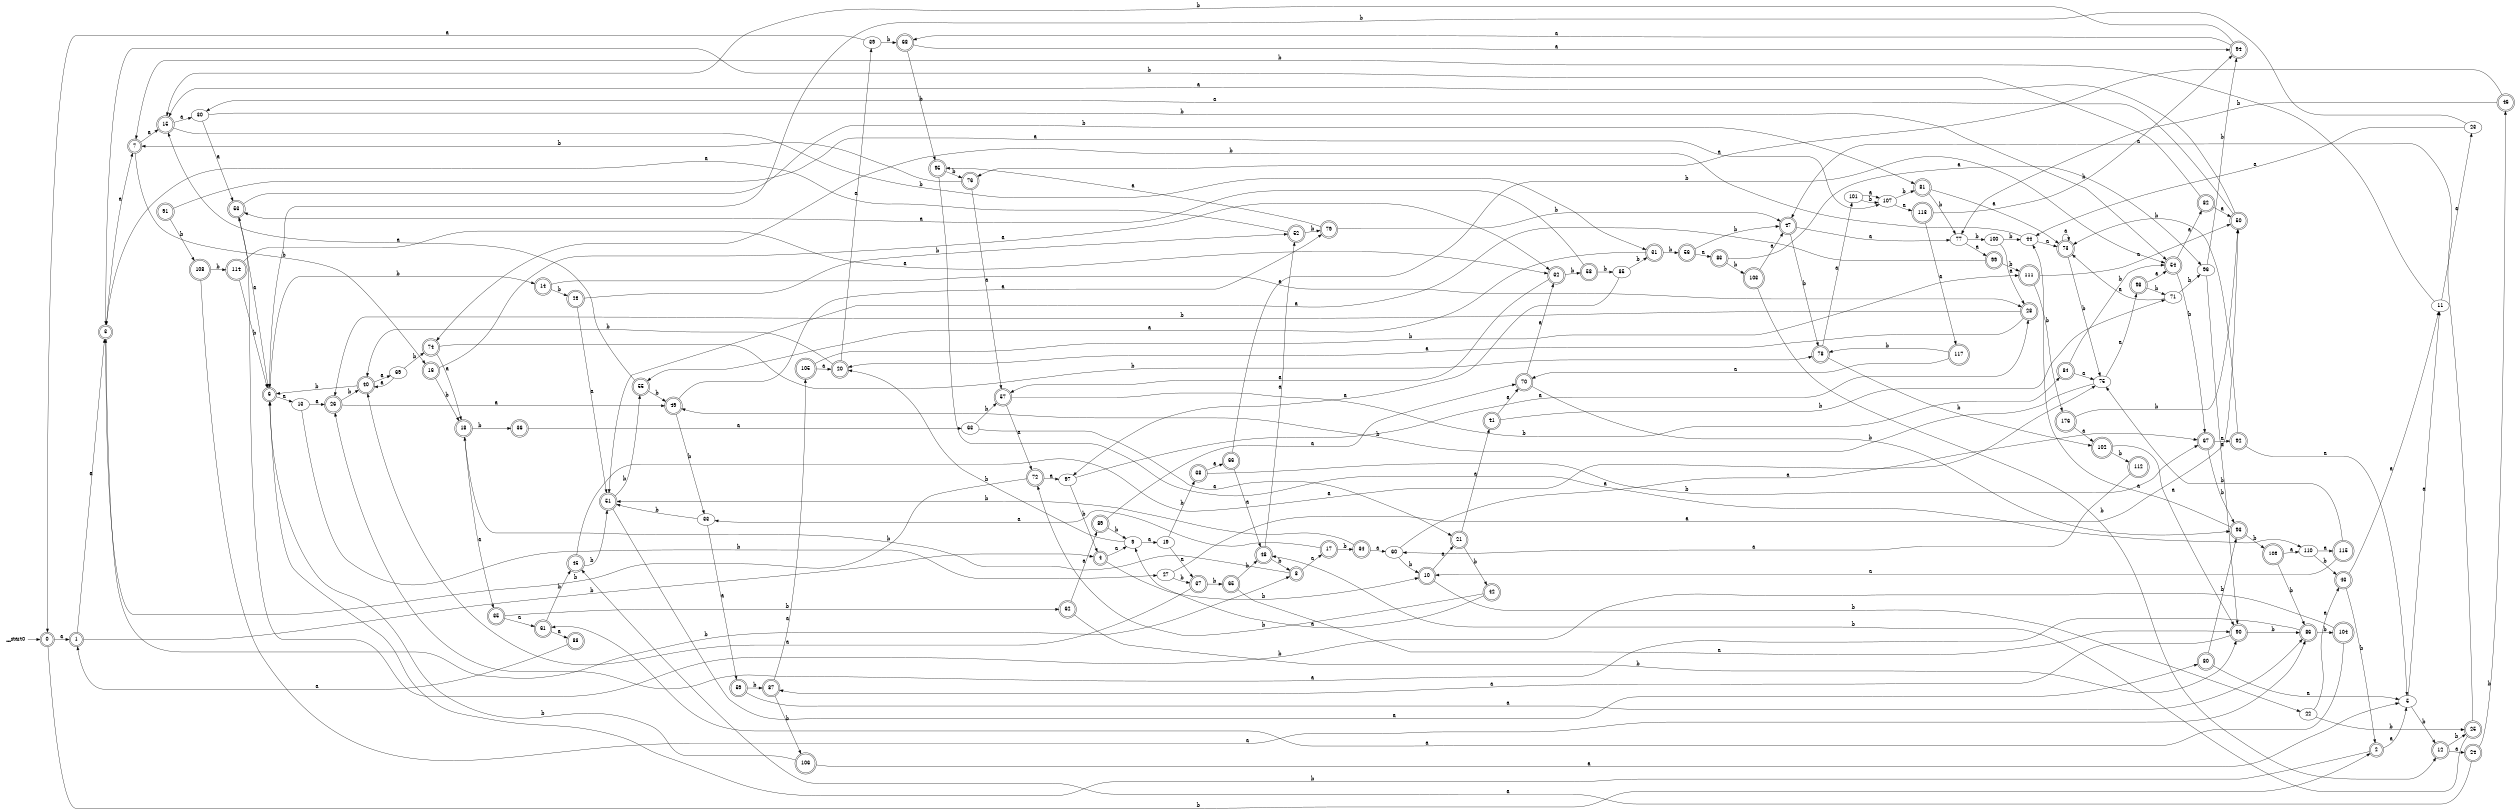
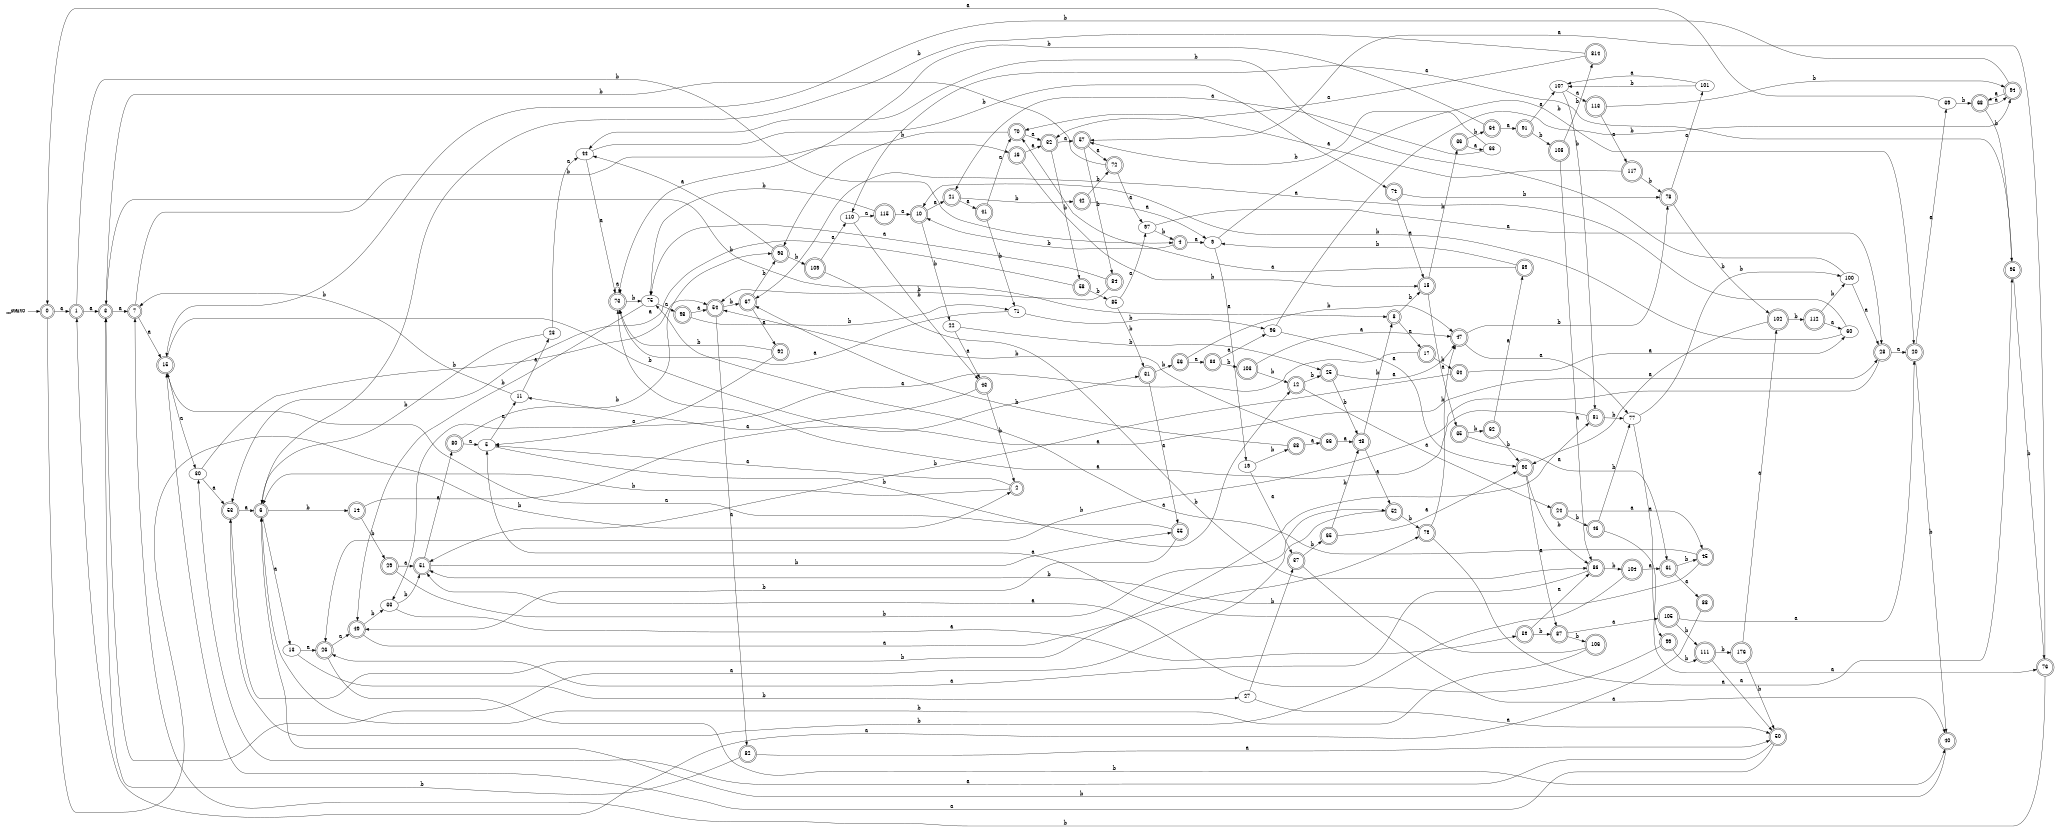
  digraph {
    rankdir=LR
    node [shape=doublecircle]
    __start0 [shape=none]
    0
    1
    2
    3
    4
    5 [shape=""]
    6
    7
    8
    9 [shape=""]
    10
    11 [shape=""]
    12
    13 [shape=""]
    14
    15
    16
    17
    18
    19 [shape=""]
    20
    21
    22 [shape=""]
    23 [shape=""]
    24
    25
    26
    27 [shape=""]
    28
    29
    30 [shape=""]
    31
    32
    33 [shape=""]
    34
    35
    36
    37
    38
    39 [shape=""]
    40
    41
    42
    43
    44 [shape=""]
    45
    46
    47
    48
    49
    50
    51
    52
    53
    54
    55
    56
    57
    58
    59
    60 [shape=""]
    61
    62
    63 [shape=""]
+   64
    65
    66
    67
    68
-   69 [shape=""]
    70
    71 [shape=""]
    72
    73
    74
    75 [shape=""]
    76
    77 [shape=""]
    78
    79
    80
    81
    82
    83
    84
    85 [shape=""]
    86
    87
    88
    89
    90
    91
    92
    93
    94
    95
    96 [shape=""]
    97 [shape=""]
    98
    99
    100 [shape=""]
    101 [shape=""]
    102
    103
    104
    105
    106
    107 [shape=ellipse]
    108
    109
    110 [shape=""]
    111
    112
    113
-   114
+   114 [label=814]
    115
    n118 [label=176]
    117
    __start0 -> 0
    0 -> 1 [label=a]
    0 -> 2 [label=b]
    1 -> 3 [label=a]
    1 -> 4 [label=b]
    2 -> 5 [label=a]
    2 -> 6 [label=b]
    3 -> 7 [label=a]
    3 -> 8 [label=b]
    4 -> 9 [label=a]
    4 -> 10 [label=b]
    5 -> 11 [label=a]
    5 -> 12 [label=b]
    6 -> 13 [label=a]
    6 -> 14 [label=b]
    7 -> 15 [label=a]
    7 -> 16 [label=b]
    8 -> 17 [label=a]
    8 -> 18 [label=b]
    9 -> 19 [label=a]
    9 -> 20 [label=b]
    10 -> 21 [label=a]
    10 -> 22 [label=b]
    11 -> 7 [label=b]
    11 -> 23 [label=a]
    12 -> 24 [label=a]
    12 -> 25 [label=b]
    13 -> 26 [label=a]
    13 -> 27 [label=b]
    14 -> 28 [label=a]
    14 -> 29 [label=b]
    15 -> 30 [label=a]
    15 -> 31 [label=b]
    16 -> 18 [label=b]
    16 -> 32 [label=a]
    17 -> 33 [label=a]
    17 -> 34 [label=b]
    18 -> 35 [label=a]
    18 -> 36 [label=b]
    19 -> 37 [label=a]
    19 -> 38 [label=b]
    20 -> 39 [label=a]
    20 -> 40 [label=b]
    21 -> 41 [label=a]
    21 -> 42 [label=b]
    22 -> 25 [label=b]
    22 -> 43 [label=a]
    23 -> 6 [label=b]
    23 -> 44 [label=a]
    24 -> 45 [label=a]
    24 -> 46 [label=b]
    25 -> 47 [label=a]
    25 -> 48 [label=b]
    26 -> 40 [label=b]
    26 -> 49 [label=a]
    27 -> 37 [label=b]
    27 -> 50 [label=a]
    28 -> 20 [label=a]
    28 -> 26 [label=b]
    29 -> 51 [label=a]
    29 -> 52 [label=b]
    30 -> 53 [label=a]
    30 -> 54 [label=b]
    31 -> 55 [label=a]
    31 -> 56 [label=b]
    32 -> 57 [label=a]
    32 -> 58 [label=b]
    33 -> 51 [label=b]
    33 -> 59 [label=a]
    34 -> 51 [label=b]
    34 -> 60 [label=a]
    35 -> 61 [label=a]
    35 -> 62 [label=b]
    36 -> 63 [label=a]
+   36 -> 64 [label=b]
    37 -> 40 [label=a]
    37 -> 65 [label=b]
    38 -> 66 [label=a]
    38 -> 67 [label=b]
    39 -> 0 [label=a]
    39 -> 68 [label=b]
    40 -> 6 [label=b]
-   40 -> 69 [label=a]
    41 -> 70 [label=a]
    41 -> 71 [label=b]
    42 -> 9 [label=a]
    42 -> 72 [label=b]
    43 -> 2 [label=b]
    43 -> 11 [label=a]
    44 -> 73 [label=a]
    44 -> 74 [label=b]
    45 -> 51 [label=b]
    45 -> 75 [label=a]
    46 -> 76 [label=a]
    46 -> 77 [label=b]
    47 -> 77 [label=a]
    47 -> 78 [label=b]
    48 -> 8 [label=b]
    48 -> 52 [label=a]
    49 -> 33 [label=b]
    49 -> 79 [label=a]
    50 -> 15 [label=a]
    50 -> 30 [label=a]
    51 -> 55 [label=b]
    51 -> 80 [label=a]
    52 -> 3 [label=a]
    52 -> 79 [label=b]
    53 -> 6 [label=a]
    53 -> 81 [label=b]
    54 -> 67 [label=b]
    54 -> 82 [label=a]
    55 -> 15 [label=a]
    55 -> 49 [label=b]
    56 -> 47 [label=b]
    56 -> 83 [label=a]
    57 -> 72 [label=a]
    57 -> 84 [label=b]
    58 -> 53 [label=a]
    58 -> 85 [label=b]
    59 -> 86 [label=a]
    59 -> 87 [label=b]
    60 -> 10 [label=b]
    60 -> 67 [label=a]
    61 -> 45 [label=b]
    61 -> 88 [label=a]
    62 -> 89 [label=a]
    62 -> 90 [label=b]
    63 -> 21 [label=a]
    63 -> 57 [label=b]
+   64 -> 73 [label=b]
+   64 -> 91 [label=a]
    65 -> 48 [label=b]
    65 -> 90 [label=a]
    66 -> 48 [label=a]
    66 -> 54 [label=b]
    67 -> 92 [label=a]
    67 -> 93 [label=b]
    68 -> 94 [label=a]
    68 -> 95 [label=b]
-   69 -> 40 [label=a]
-   69 -> 74 [label=b]
    70 -> 32 [label=a]
    70 -> 93 [label=b]
    71 -> 73 [label=a]
    71 -> 96 [label=b]
    72 -> 3 [label=b]
    72 -> 97 [label=a]
    73 -> 73 [label=a]
    73 -> 75 [label=b]
    74 -> 18 [label=a]
    74 -> 78 [label=b]
    75 -> 49 [label=b]
    75 -> 98 [label=a]
    76 -> 7 [label=b]
    76 -> 57 [label=a]
    77 -> 99 [label=a]
    77 -> 100 [label=b]
    78 -> 101 [label=a]
    78 -> 102 [label=b]
    79 -> 47 [label=b]
    79 -> 95 [label=a]
    80 -> 5 [label=a]
    80 -> 93 [label=b]
    81 -> 73 [label=a]
    81 -> 77 [label=b]
    82 -> 3 [label=b]
    82 -> 50 [label=a]
    83 -> 96 [label=a]
    83 -> 103 [label=b]
    84 -> 54 [label=b]
    84 -> 75 [label=a]
    85 -> 31 [label=b]
    85 -> 97 [label=a]
    86 -> 26 [label=a]
    86 -> 104 [label=b]
    87 -> 105 [label=a]
    87 -> 106 [label=b]
    88 -> 1 [label=a]
    89 -> 9 [label=b]
    89 -> 70 [label=a]
    90 -> 86 [label=b]
    90 -> 87 [label=a]
    91 -> 107 [label=a]
    91 -> 108 [label=b]
    92 -> 5 [label=a]
    92 -> 73 [label=b]
    93 -> 44 [label=a]
    93 -> 109 [label=b]
    94 -> 15 [label=b]
    94 -> 68 [label=a]
    95 -> 76 [label=b]
    95 -> 110 [label=a]
    96 -> 90 [label=a]
    96 -> 94 [label=b]
    97 -> 4 [label=b]
    97 -> 28 [label=a]
    98 -> 54 [label=a]
    98 -> 71 [label=b]
    99 -> 51 [label=a]
    99 -> 111 [label=b]
    100 -> 28 [label=a]
    100 -> 44 [label=b]
    101 -> 107 [label=a]
    101 -> 107 [label=b]
    102 -> 90 [label=a]
    102 -> 112 [label=b]
    103 -> 12 [label=b]
    103 -> 47 [label=a]
    104 -> 53 [label=b]
    104 -> 61 [label=a]
    105 -> 20 [label=a]
    105 -> 111 [label=b]
    106 -> 5 [label=a]
    106 -> 6 [label=b]
    107 -> 81 [label=b]
    107 -> 113 [label=a]
    108 -> 86 [label=a]
    108 -> 114 [label=b]
    109 -> 86 [label=b]
    109 -> 110 [label=a]
    110 -> 43 [label=b]
    110 -> 115 [label=a]
    111 -> 50 [label=a]
    111 -> n118 [label=b]
    112 -> 60 [label=a]
+   112 -> 100 [label=b]
    113 -> 94 [label=b]
    113 -> 117 [label=a]
    114 -> 6 [label=b]
    114 -> 32 [label=a]
    115 -> 10 [label=a]
    115 -> 75 [label=b]
    n118 -> 50 [label=b]
    n118 -> 102 [label=a]
    117 -> 70 [label=a]
    117 -> 78 [label=b]
  }
